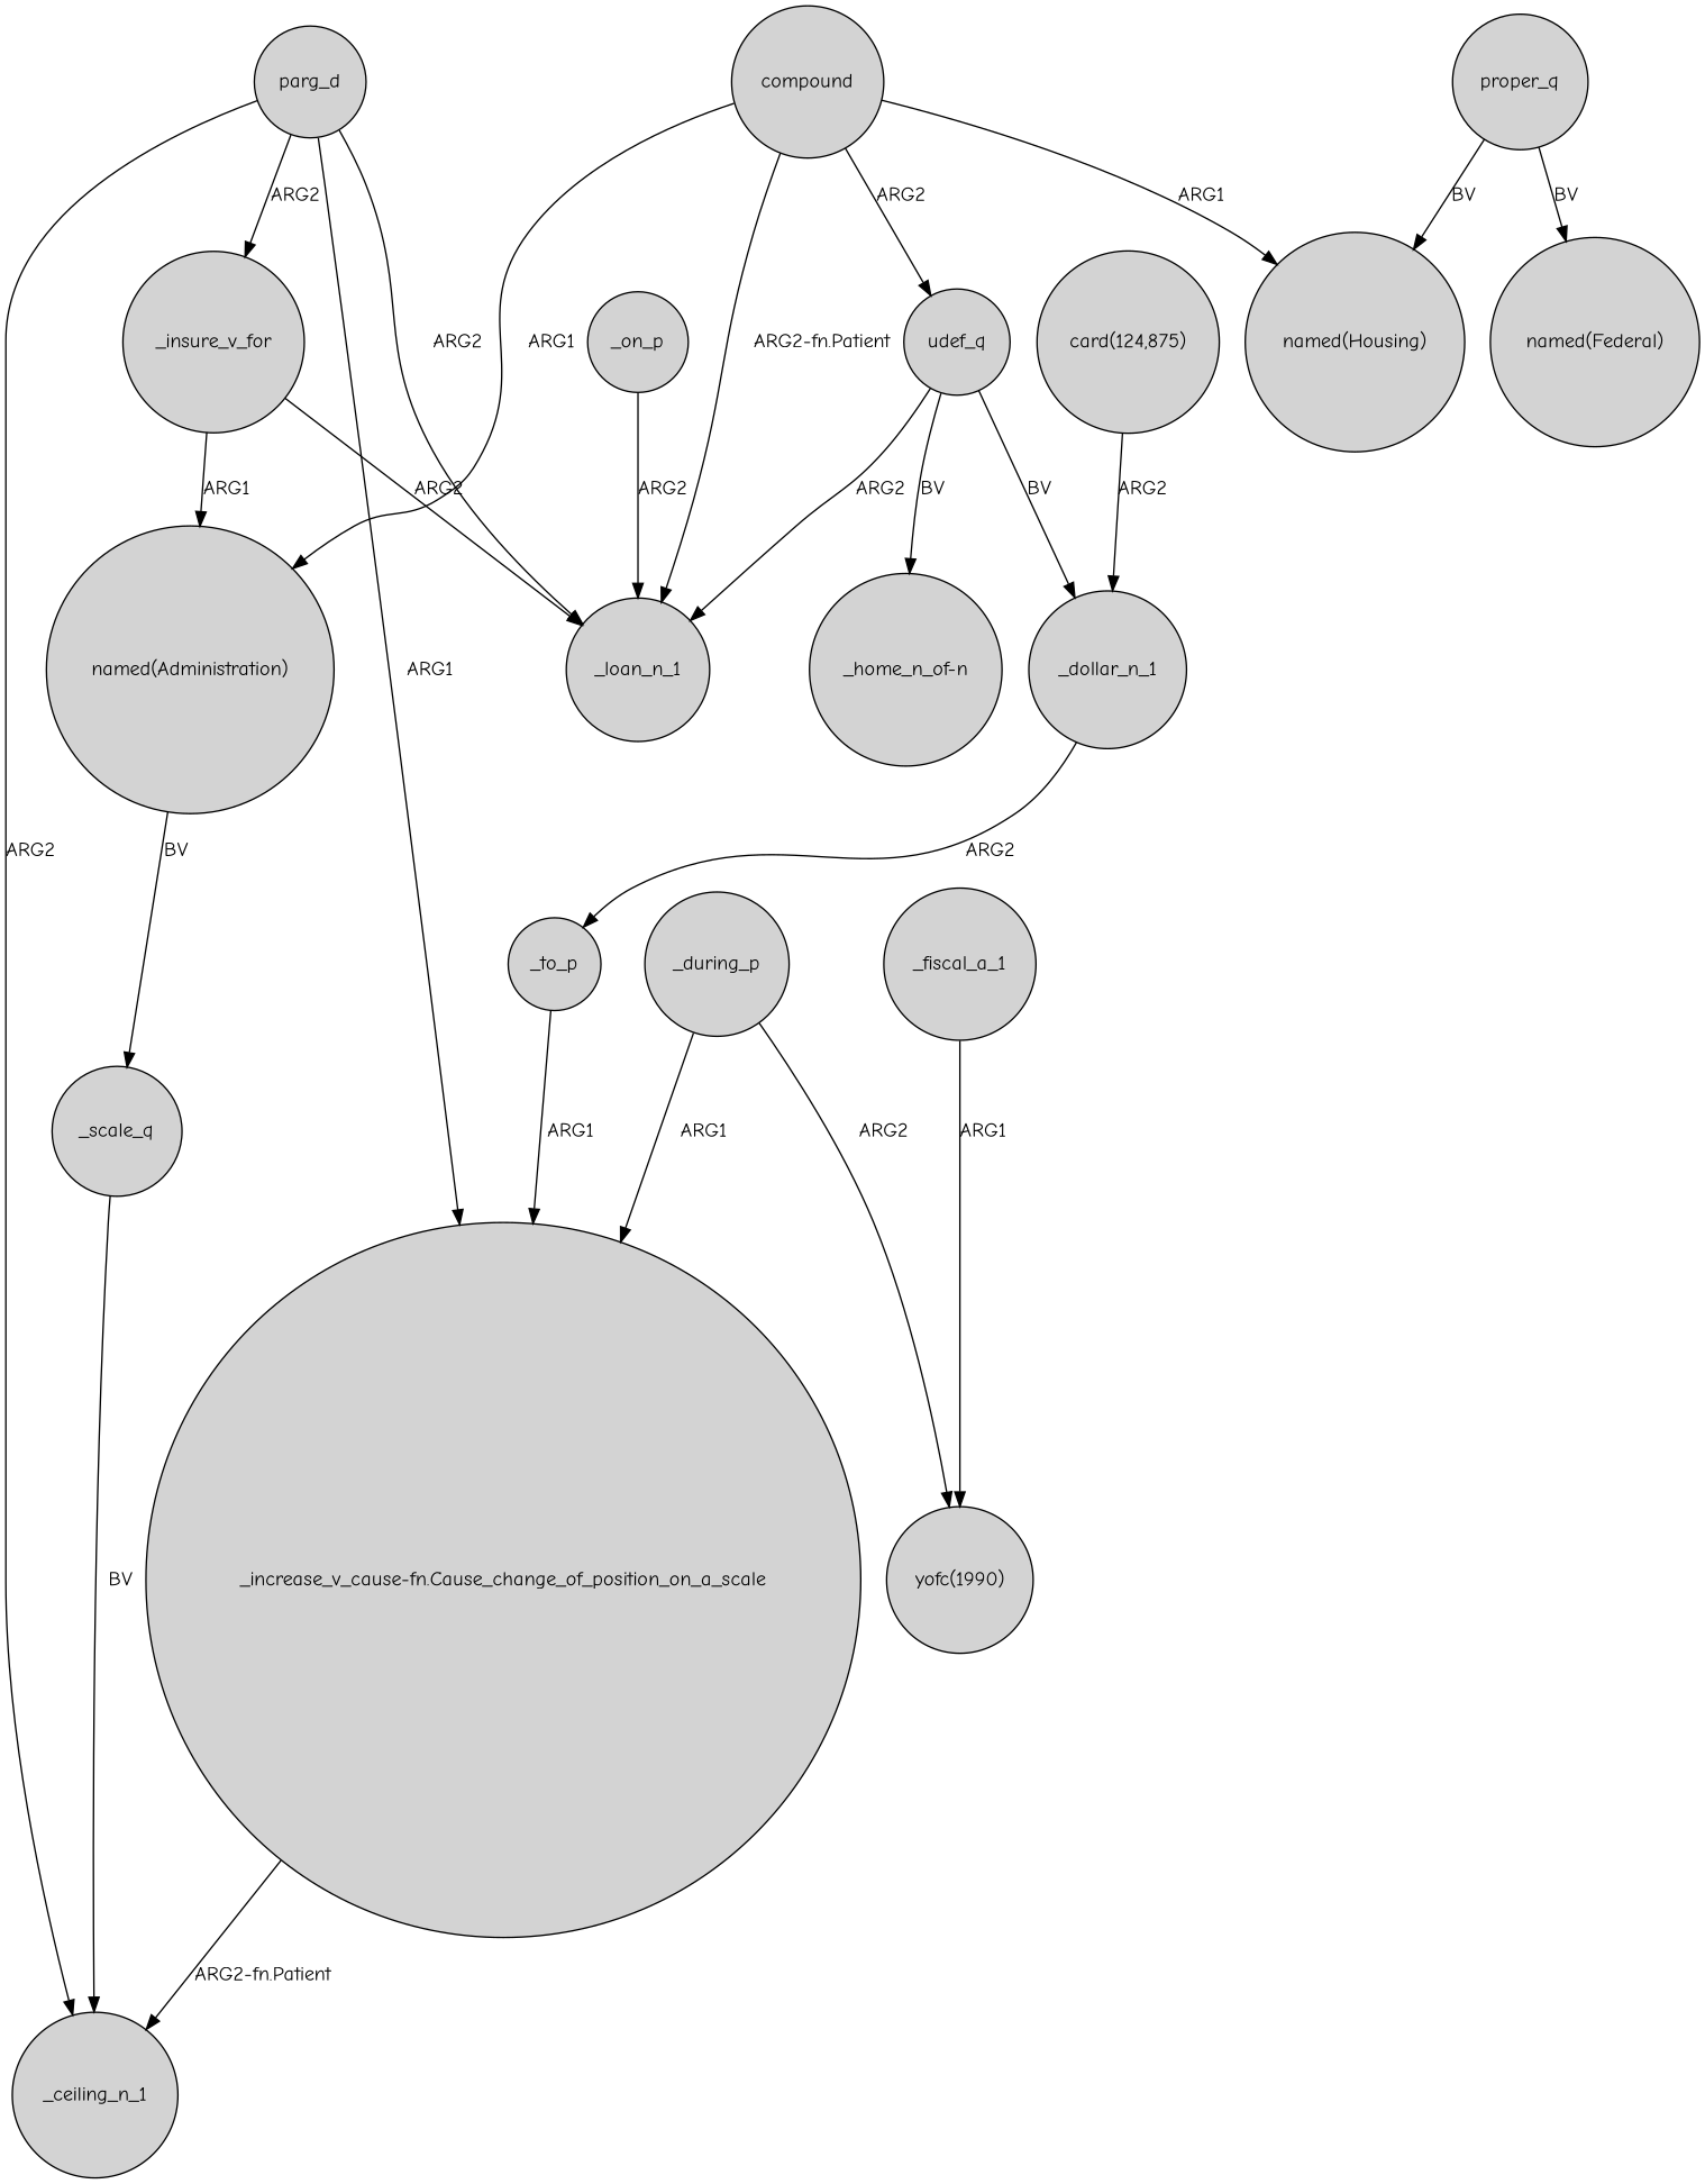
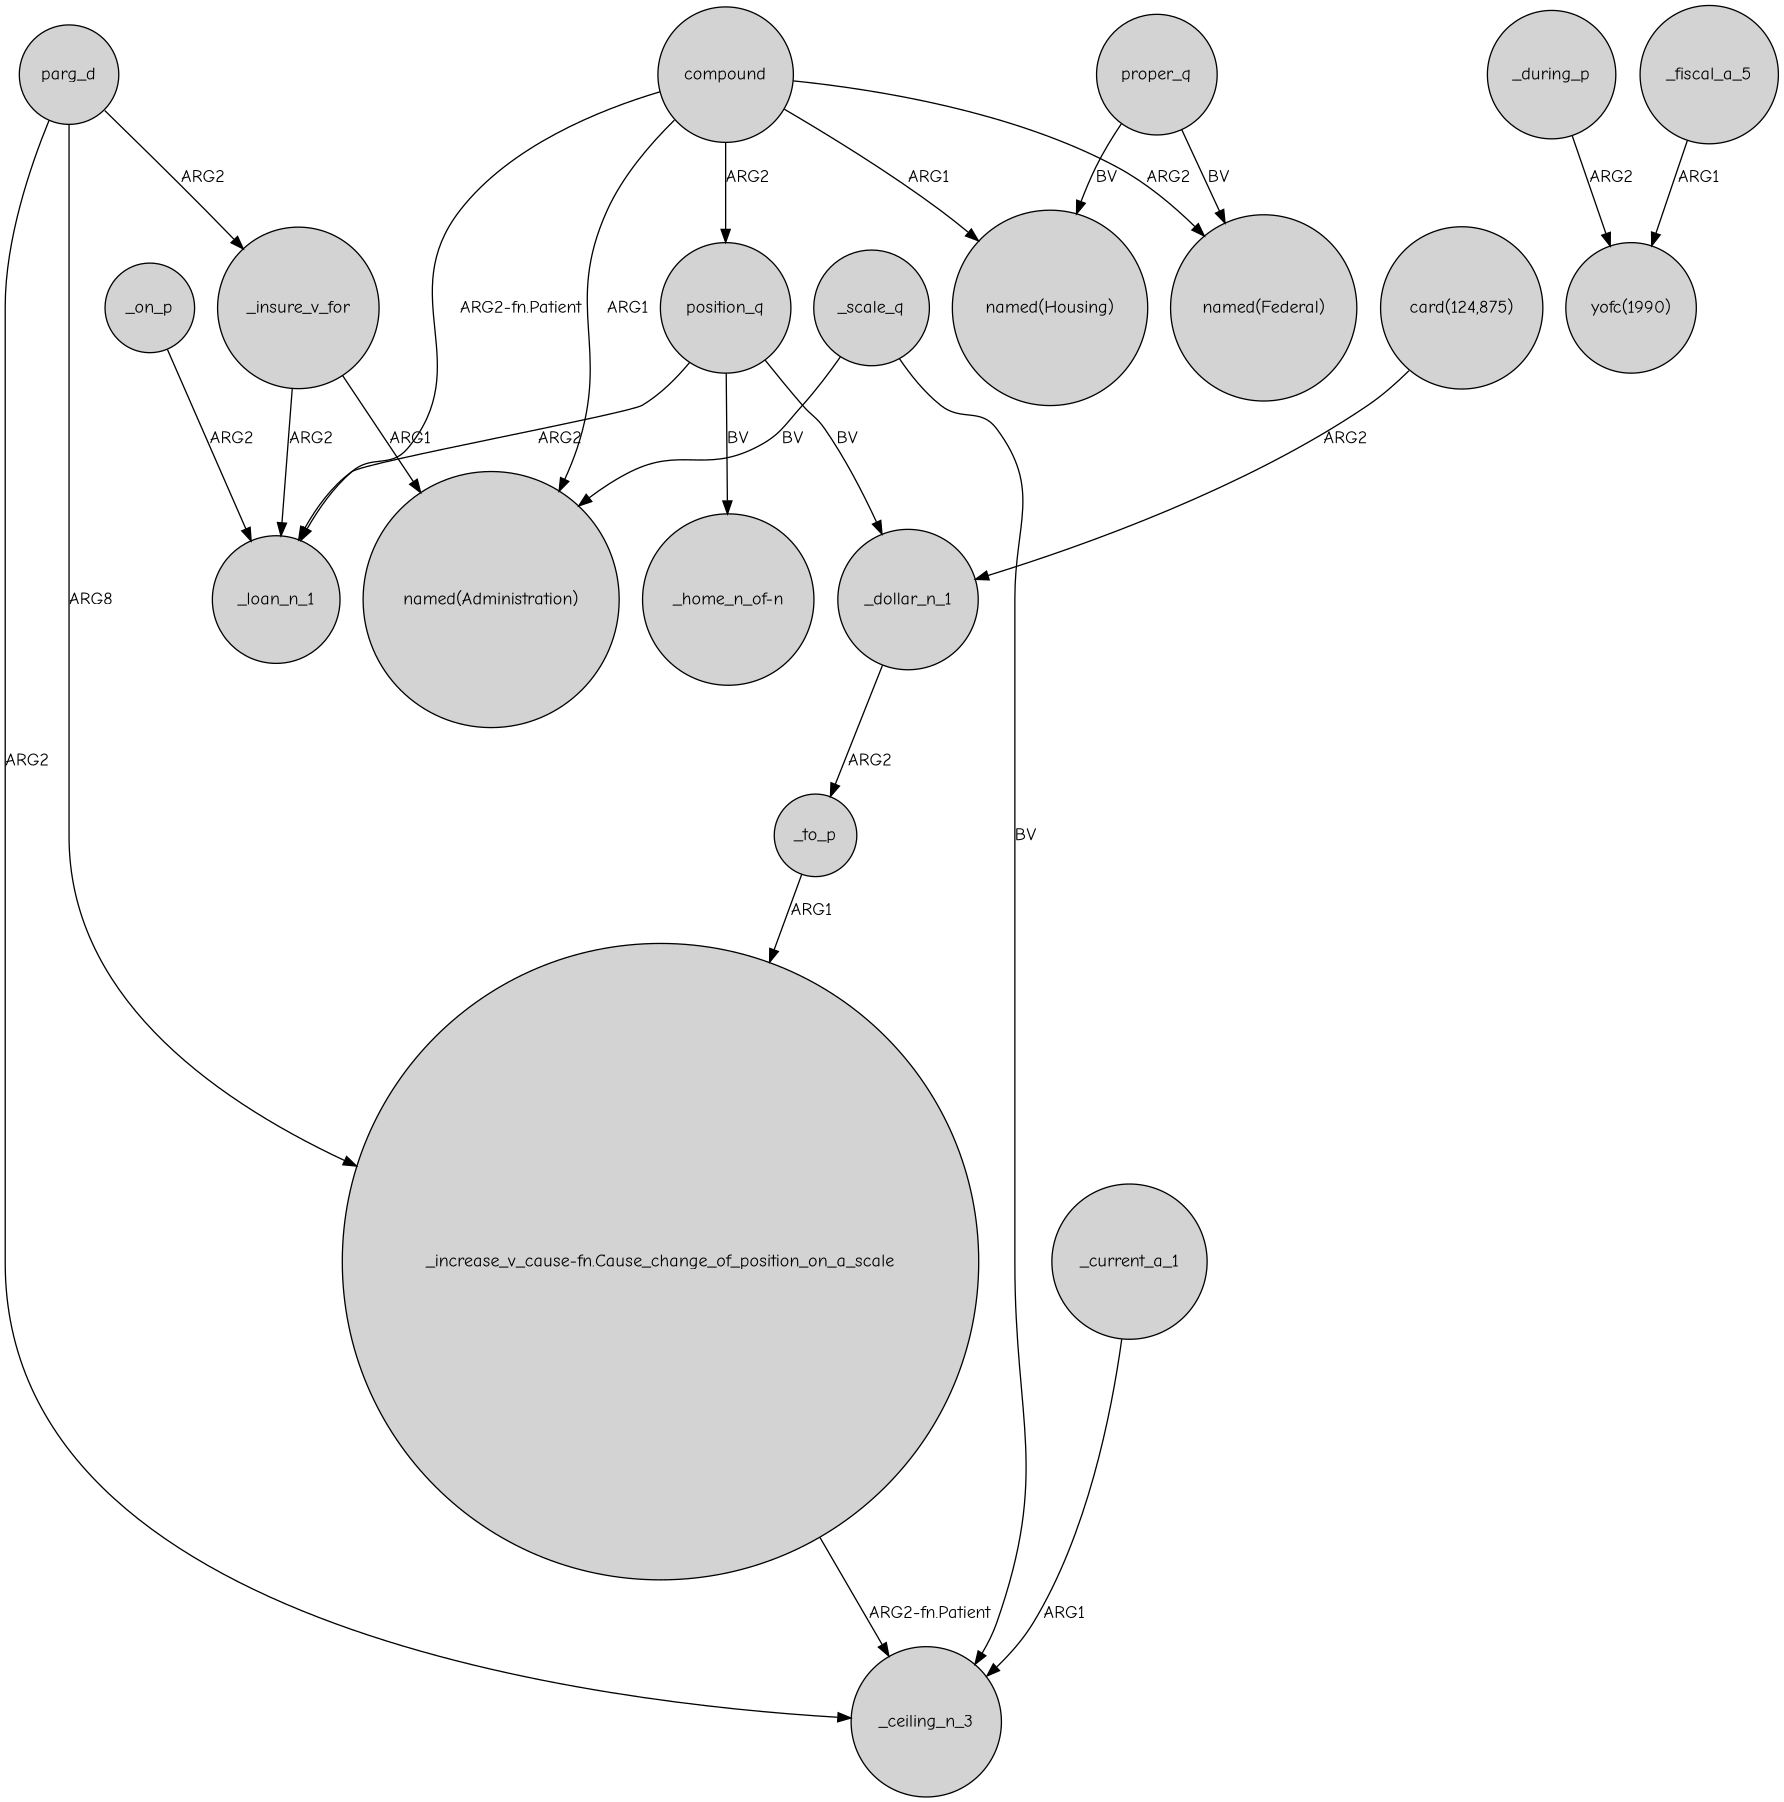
  digraph {
    fontname="Comic Neue"
    node [fontname="Comic Neue" shape=circle style=filled]
    edge [fontname="Comic Neue"]
    parg_d
    _loan_n_1
    _insure_v_for
    "_increase_v_cause-fn.Cause_change_of_position_on_a_scale"
-   _ceiling_n_1
+   _ceiling_n_1 [label=_ceiling_n_3]
    "named(Administration)"
    _on_p
    _to_p
    _dollar_n_1
    proper_q
    "named(Housing)"
    "named(Federal)"
    "card(124,875)"
-   udef_q
+   udef_q [label=position_q]
    "_home_n_of-n"
    compound
    n17 [label=_scale_q]
    _during_p
    "yofc(1990)"
-   _fiscal_a_1
-   parg_d -> _loan_n_1 [label=ARG2]
+   _current_a_1
+   _fiscal_a_1 [label=_fiscal_a_5]
    parg_d -> _insure_v_for [label=ARG2]
-   parg_d -> "_increase_v_cause-fn.Cause_change_of_position_on_a_scale" [label=ARG1]
+   parg_d -> "_increase_v_cause-fn.Cause_change_of_position_on_a_scale" [label=ARG8]
    parg_d -> _ceiling_n_1 [label=ARG2]
    _insure_v_for -> _loan_n_1 [label=ARG2]
    _insure_v_for -> "named(Administration)" [label=ARG1]
    "_increase_v_cause-fn.Cause_change_of_position_on_a_scale" -> _ceiling_n_1 [label="ARG2-fn.Patient"]
    _on_p -> _loan_n_1 [label=ARG2]
    _to_p -> "_increase_v_cause-fn.Cause_change_of_position_on_a_scale" [label=ARG1]
    _dollar_n_1 -> _to_p [label=ARG2]
    proper_q -> "named(Housing)" [label=BV]
    proper_q -> "named(Federal)" [label=BV]
    "card(124,875)" -> _dollar_n_1 [label=ARG2]
    udef_q -> _loan_n_1 [label=ARG2]
    udef_q -> _dollar_n_1 [label=BV]
    udef_q -> "_home_n_of-n" [label=BV]
    compound -> _loan_n_1 [label="ARG2-fn.Patient"]
    compound -> "named(Administration)" [label=ARG1]
    compound -> "named(Housing)" [label=ARG1]
+   compound -> "named(Federal)" [label=ARG2]
    compound -> udef_q [label=ARG2]
    n17 -> _ceiling_n_1 [label=BV]
-   "named(Administration)" -> n17 [label=BV]
-   _during_p -> "_increase_v_cause-fn.Cause_change_of_position_on_a_scale" [label=ARG1]
+   n17 -> "named(Administration)" [label=BV]
    _during_p -> "yofc(1990)" [label=ARG2]
+   _current_a_1 -> _ceiling_n_1 [label=ARG1]
    _fiscal_a_1 -> "yofc(1990)" [label=ARG1]
  }
